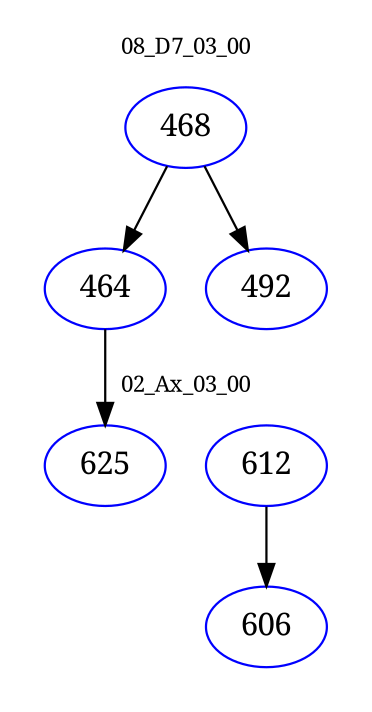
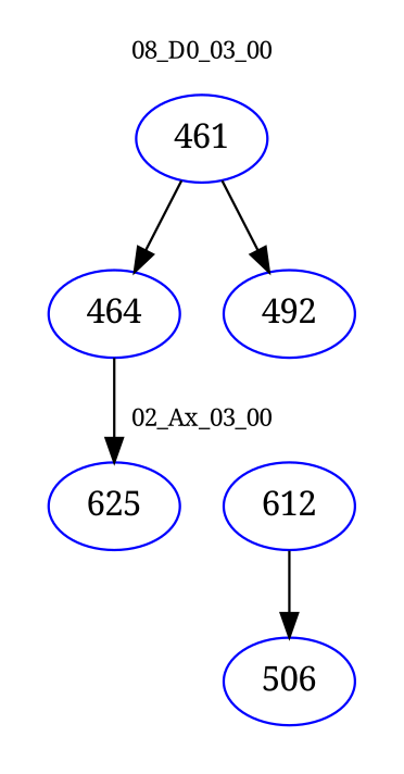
  digraph {
    fontname="Noto Serif"
    node [color=blue fontname="Noto Serif"]
    edge [color=black fontname="Noto Serif"]
    n1 [label=612]
-   n2 [label=606]
+   n2 [label=506]
    n3 [label=625]
-   n4 [label=468]
+   n4 [label=461]
    n5 [label=464]
    n6 [label=492]
    subgraph cluster_1 {
      color=white
      fontsize=10
      label="02_Ax_03_00"
      n1
      n2
      n3
    }
    subgraph cluster_2 {
      color=white
      fontsize=10
-     label="08_D7_03_00"
+     label="08_D0_03_00"
      n4
      n5
      n6
    }
    n1 -> n2
    n4 -> n5
    n4 -> n6
    n5 -> n3
  }
